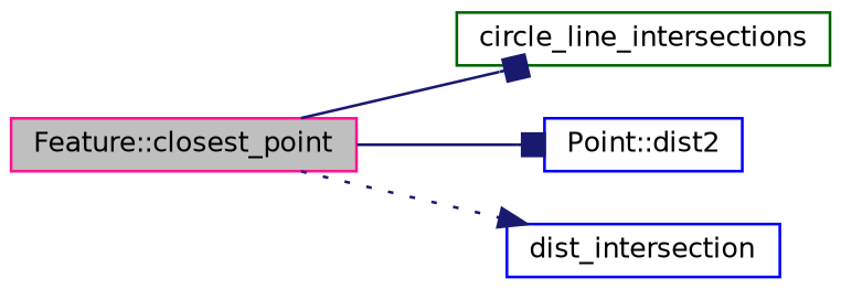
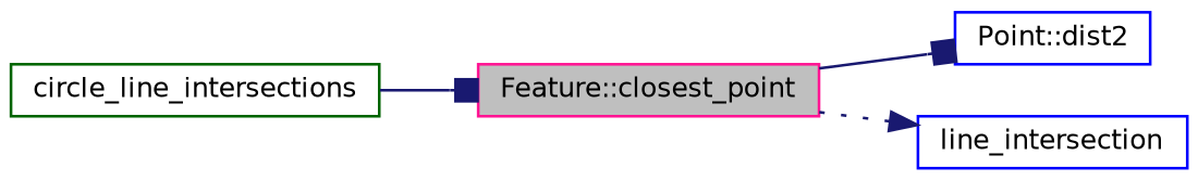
  digraph {
    rankdir=LR
    node [color=blue fillcolor=white fontname=Helvetica fontsize=10 shape=record style=filled]
    edge [arrowhead=box color=midnightblue fontname=Helvetica fontsize=10 labelfontname=Helvetica labelfontsize=10 style=solid]
    n1 [color=deeppink fillcolor=grey75 fontcolor=black height=0.2 label="Feature::closest_point" width=0.4]
    n2 [color=darkgreen height=0.2 label=circle_line_intersections width=0.4]
    n3 [height=0.2 label="Point::dist2" width=0.4]
-   n4 [height=0.2 label=dist_intersection width=0.4]
-   n1 -> n2
+   n4 [height=0.2 label=line_intersection width=0.4]
+   n2 -> n1
    n1 -> n3
    n1 -> n4 [arrowhead=normal style=dotted]
  }
